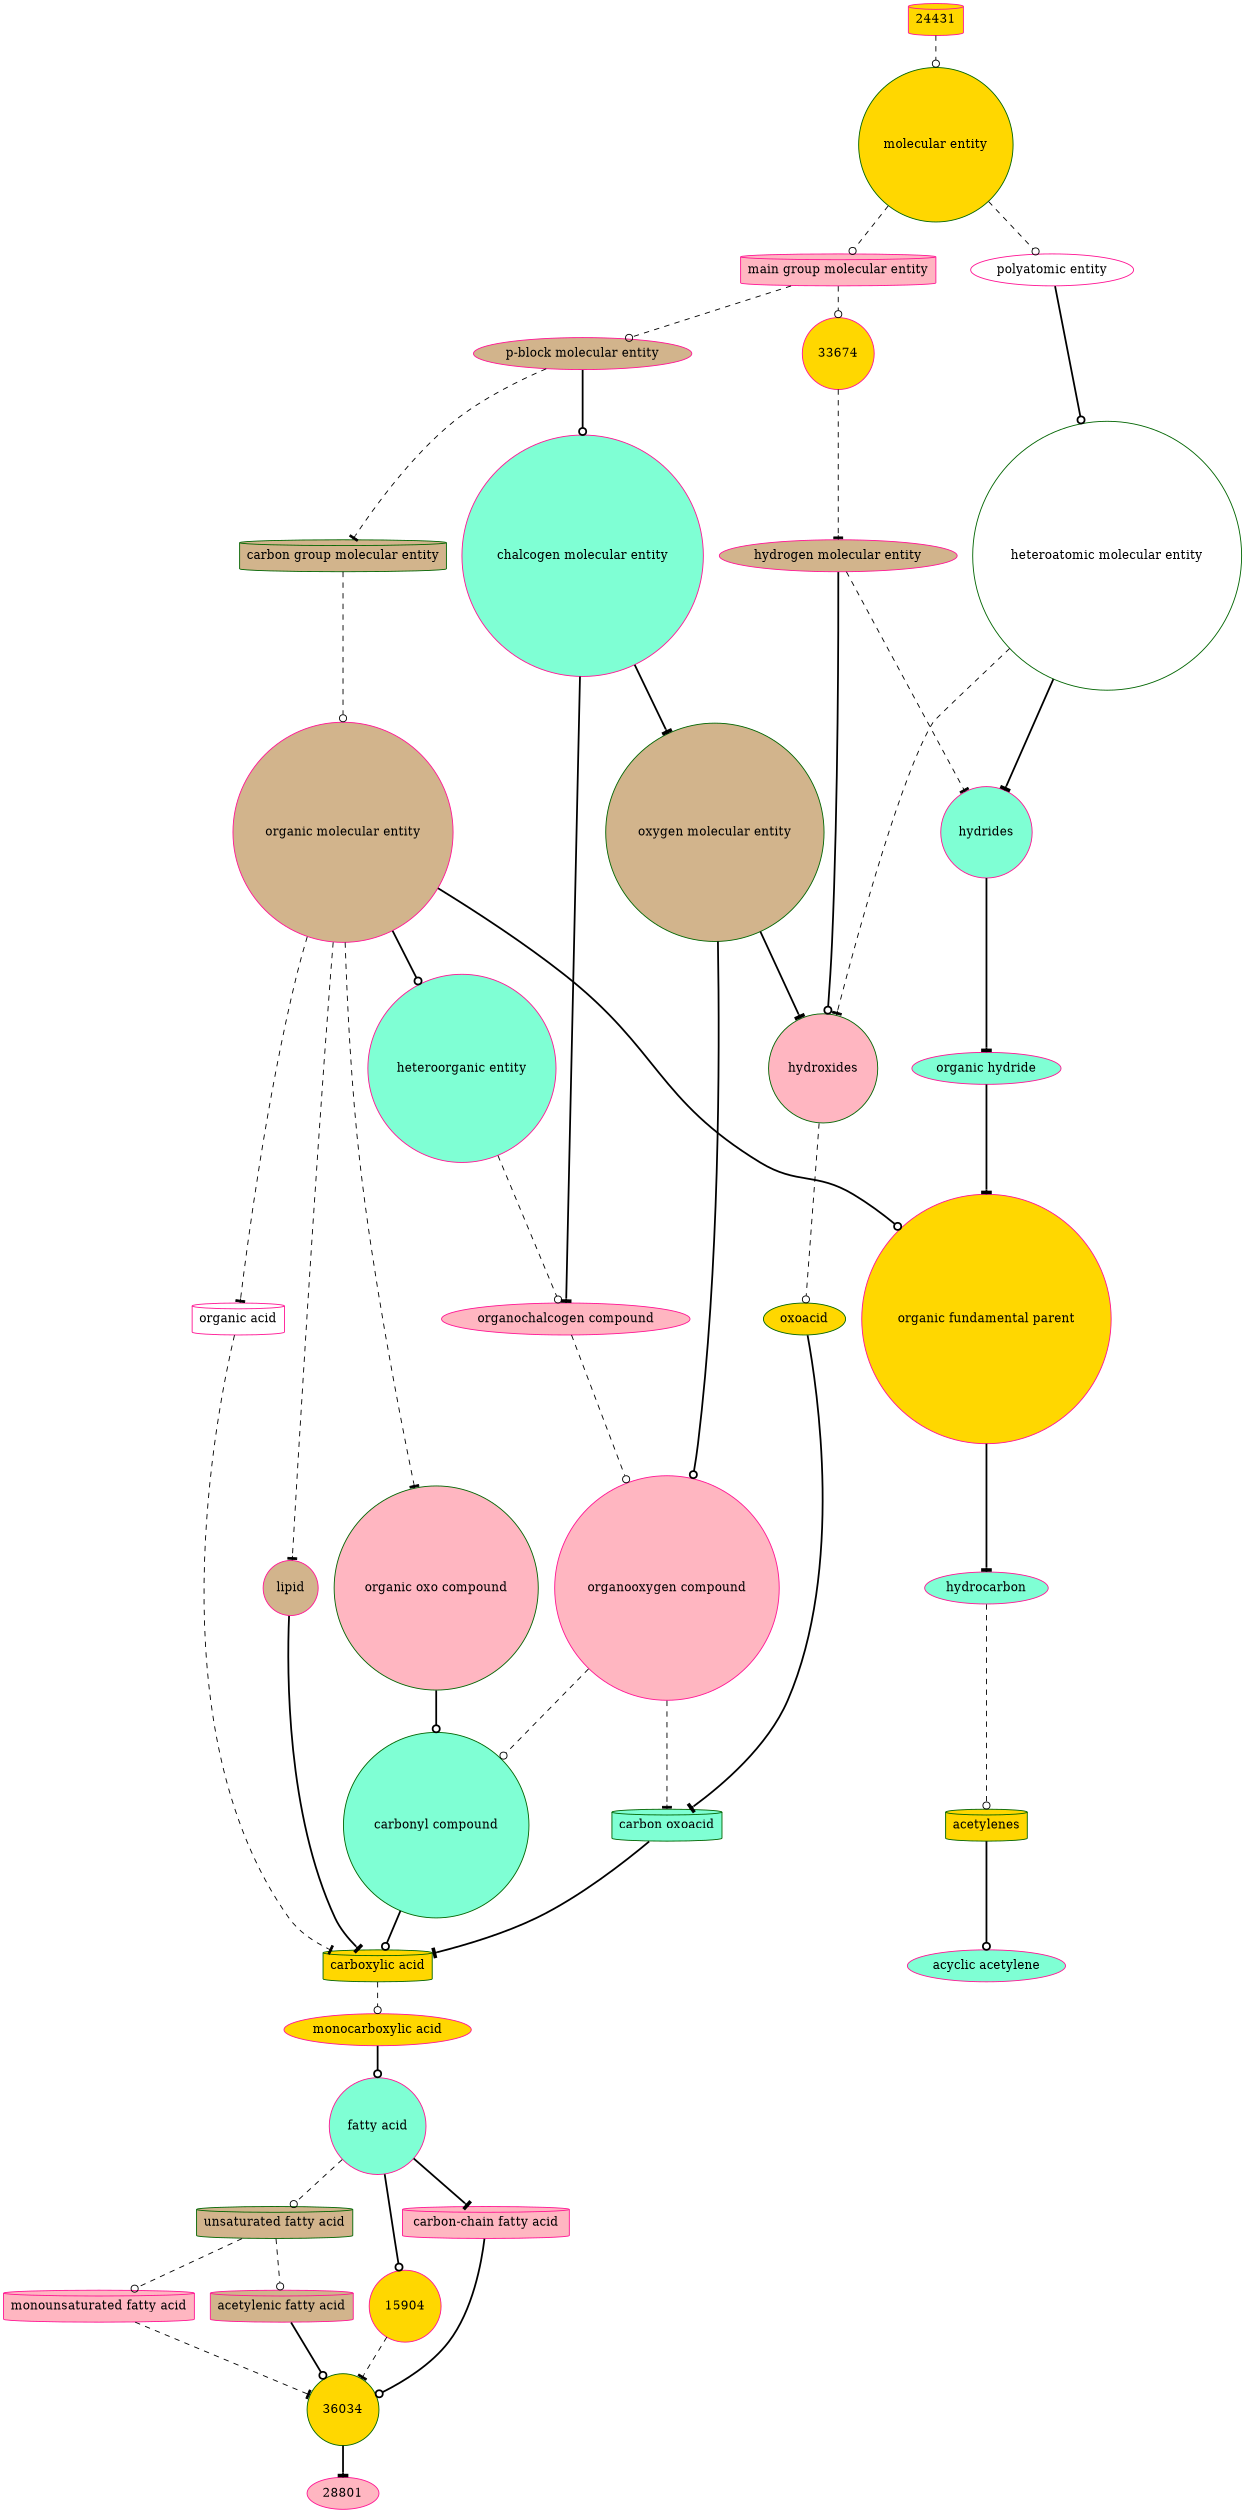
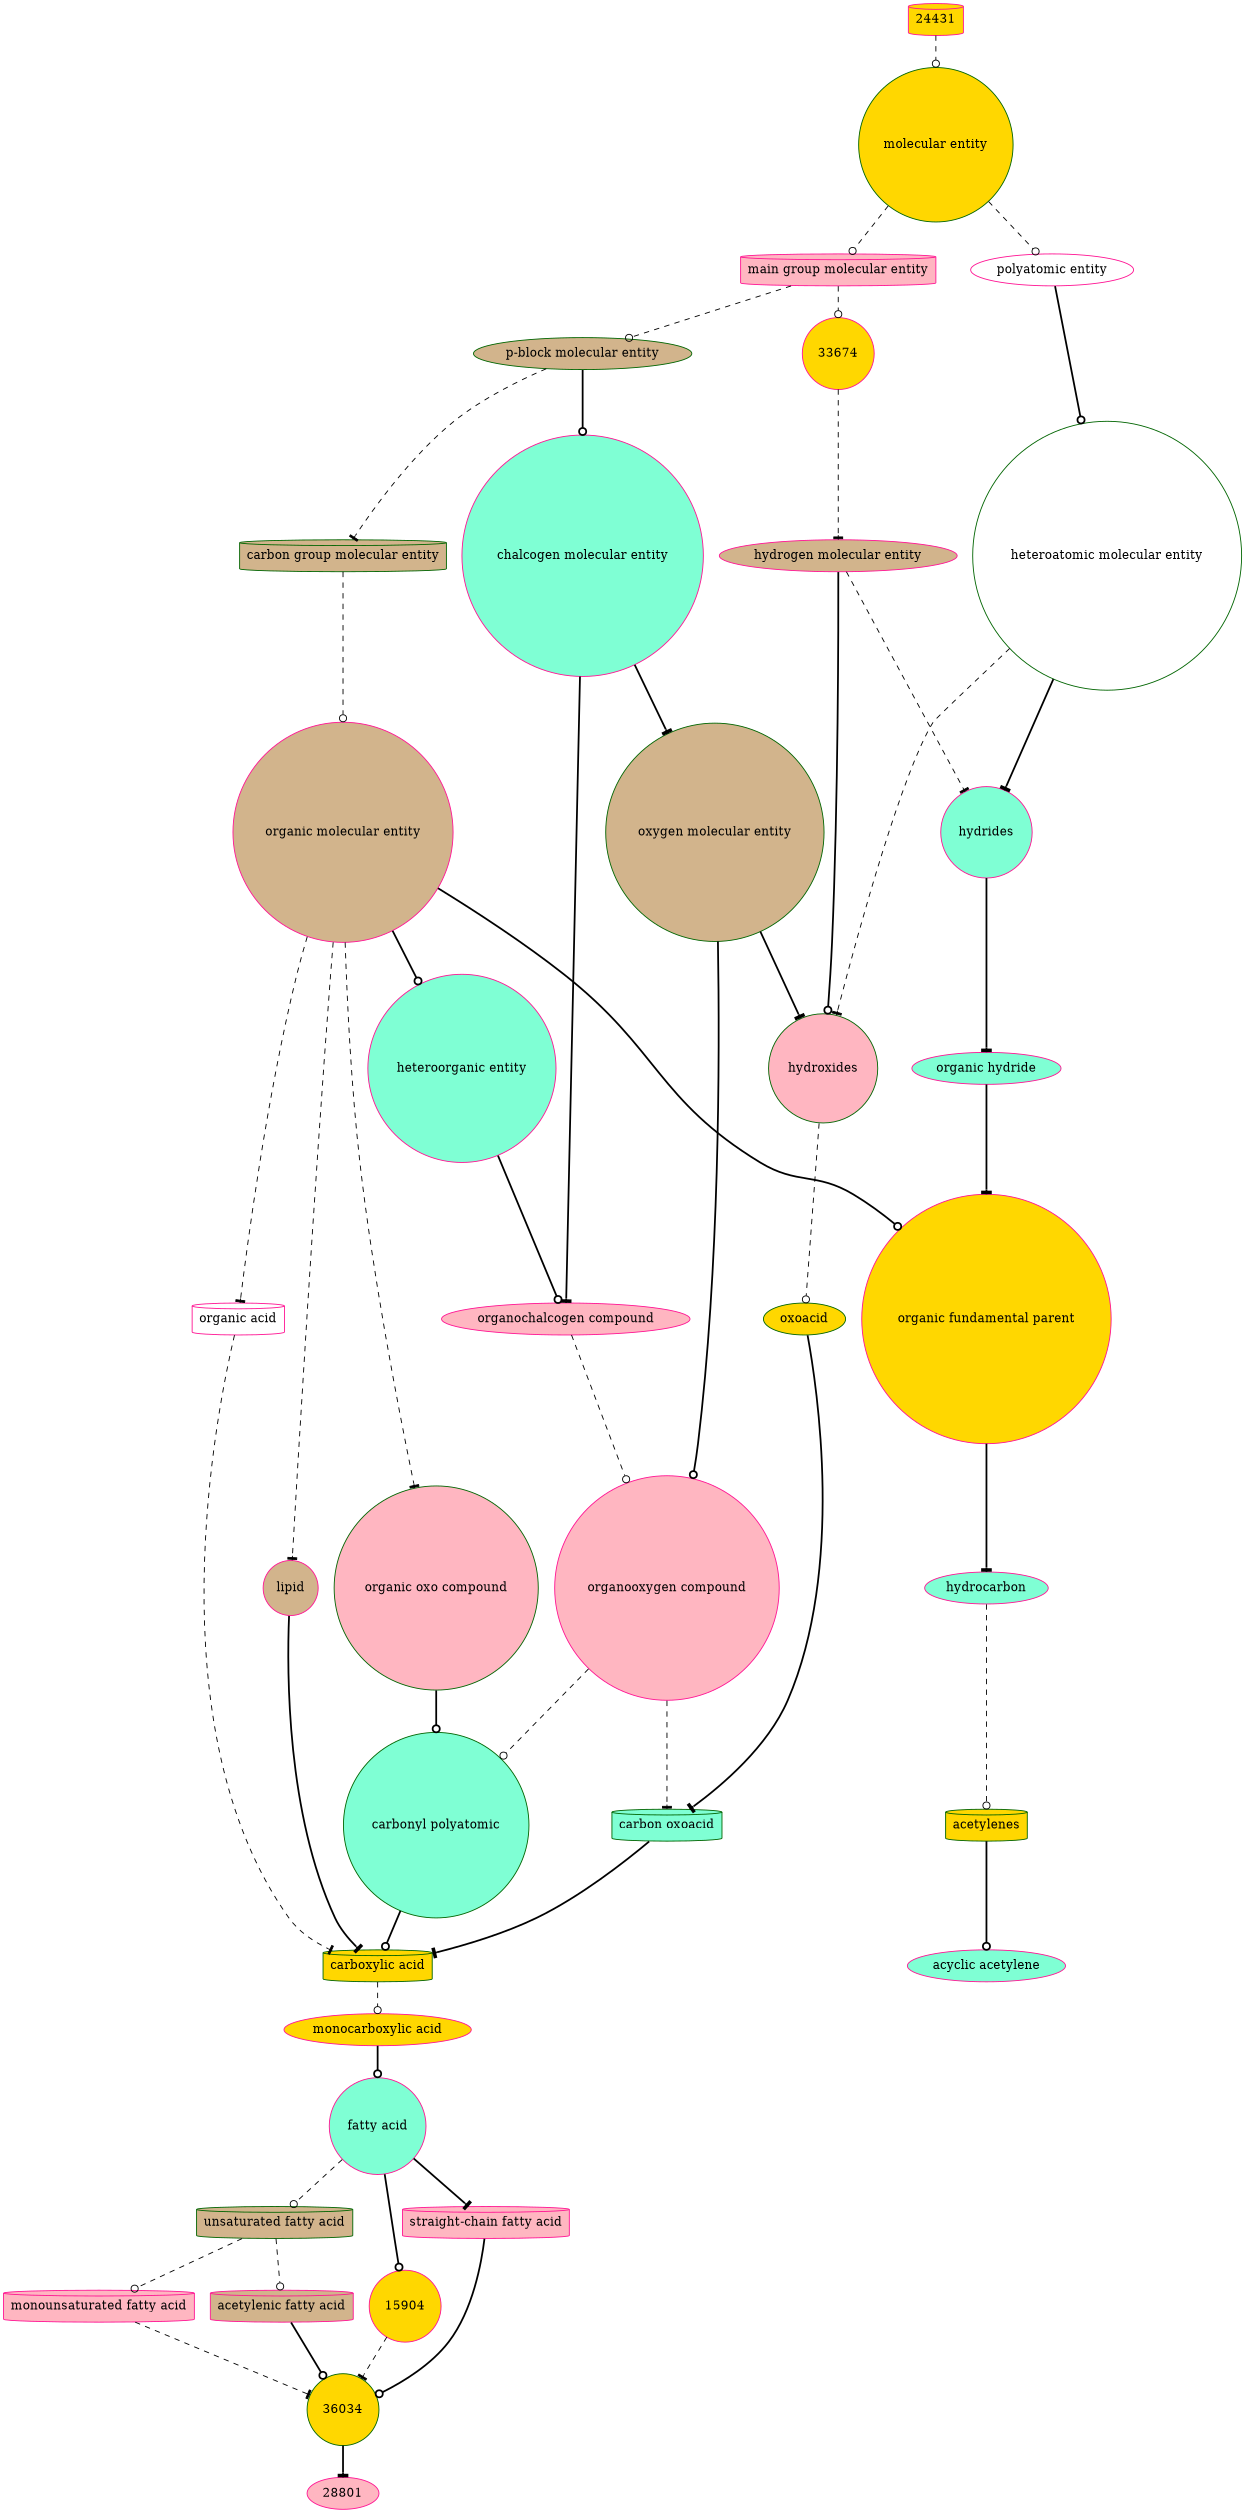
  digraph {
    node [color=deeppink fillcolor=gold shape=circle style=filled]
    edge [arrowhead=odot style=bold]
    n1 [fillcolor=lightpink label=28801 shape=ellipse]
    n2 [color=darkgreen label=36034]
    n3 [fillcolor=lightpink label="monounsaturated fatty acid" shape=cylinder]
    n4 [label=15904]
    n5 [fillcolor=tan label="acetylenic fatty acid" shape=cylinder]
-   n6 [fillcolor=lightpink label="carbon-chain fatty acid" shape=cylinder]
+   n6 [fillcolor=lightpink label="straight-chain fatty acid" shape=cylinder]
    n7 [color=darkgreen fillcolor=tan label="unsaturated fatty acid" shape=cylinder]
    n8 [fillcolor=aquamarine label="fatty acid"]
    n9 [label="monocarboxylic acid" shape=ellipse]
    n10 [fillcolor=tan label=lipid]
    n11 [color=darkgreen label="carboxylic acid" shape=cylinder]
    n12 [fillcolor=aquamarine label="acyclic acetylene" shape=ellipse]
    n13 [fillcolor=tan label="organic molecular entity"]
    n14 [fillcolor=white label="organic acid" shape=cylinder]
    n15 [color=darkgreen fillcolor=lightpink label="organic oxo compound"]
    n16 [label="organic fundamental parent"]
    n17 [fillcolor=aquamarine label="heteroorganic entity"]
-   n18 [color=darkgreen fillcolor=aquamarine label="carbonyl compound"]
+   n18 [color=darkgreen fillcolor=aquamarine label="carbonyl polyatomic"]
    n19 [fillcolor=aquamarine label=hydrocarbon shape=ellipse]
    n20 [fillcolor=lightpink label="organochalcogen compound" shape=ellipse]
    n21 [color=darkgreen label=acetylenes shape=cylinder]
    n22 [color=darkgreen fillcolor=aquamarine label="carbon oxoacid" shape=cylinder]
    n23 [color=darkgreen fillcolor=tan label="carbon group molecular entity" shape=cylinder]
    n24 [fillcolor=lightpink label="organooxygen compound"]
    n25 [color=darkgreen label=oxoacid shape=ellipse]
-   n26 [fillcolor=tan label="p-block molecular entity" shape=ellipse]
+   n26 [color=darkgreen fillcolor=tan label="p-block molecular entity" shape=ellipse]
    n27 [fillcolor=aquamarine label="chalcogen molecular entity"]
    n28 [color=darkgreen fillcolor=tan label="oxygen molecular entity"]
    n29 [color=darkgreen fillcolor=lightpink label=hydroxides]
    n30 [fillcolor=lightpink label="main group molecular entity" shape=cylinder]
    n31 [label=33674]
    n32 [fillcolor=tan label="hydrogen molecular entity" shape=ellipse]
    n33 [fillcolor=aquamarine label="organic hydride" shape=ellipse]
    n34 [fillcolor=aquamarine label=hydrides]
    n35 [color=darkgreen fillcolor=white label="heteroatomic molecular entity"]
    n36 [color=darkgreen label="molecular entity"]
    n37 [fillcolor=white label="polyatomic entity" shape=ellipse]
    n38 [label=24431 shape=cylinder]
    n2 -> n1 [arrowhead=tee]
    n3 -> n2 [arrowhead=tee style=dashed]
    n4 -> n2 [arrowhead=tee style=dashed]
    n5 -> n2
    n6 -> n2
    n7 -> n3 [style=dashed]
    n7 -> n5 [style=dashed]
    n8 -> n4
    n8 -> n6 [arrowhead=tee]
    n8 -> n7 [style=dashed]
    n9 -> n8
    n10 -> n11 [arrowhead=tee]
    n11 -> n9 [style=dashed]
    n13 -> n10 [arrowhead=tee style=dashed]
    n13 -> n14 [arrowhead=tee style=dashed]
    n13 -> n15 [arrowhead=tee style=dashed]
    n13 -> n16
    n13 -> n17
    n14 -> n11 [arrowhead=tee style=dashed]
    n15 -> n18
    n16 -> n19 [arrowhead=tee]
-   n17 -> n20 [style=dashed]
+   n17 -> n20
    n18 -> n11
    n19 -> n21 [style=dashed]
    n20 -> n24 [style=dashed]
    n21 -> n12
    n22 -> n11 [arrowhead=tee]
    n23 -> n13 [style=dashed]
    n24 -> n18 [style=dashed]
    n24 -> n22 [arrowhead=tee style=dashed]
    n25 -> n22 [arrowhead=tee]
    n26 -> n23 [arrowhead=tee style=dashed]
    n26 -> n27
    n27 -> n20 [arrowhead=tee]
    n27 -> n28 [arrowhead=tee]
    n28 -> n24
    n28 -> n29 [arrowhead=tee]
    n29 -> n25 [style=dashed]
    n30 -> n26 [style=dashed]
    n30 -> n31 [style=dashed]
    n31 -> n32 [arrowhead=tee style=dashed]
    n32 -> n29
    n32 -> n34 [arrowhead=tee style=dashed]
    n33 -> n16 [arrowhead=tee]
    n34 -> n33 [arrowhead=tee]
    n35 -> n29 [arrowhead=tee style=dashed]
    n35 -> n34 [arrowhead=tee]
    n36 -> n30 [style=dashed]
    n36 -> n37 [style=dashed]
    n37 -> n35
    n38 -> n36 [style=dashed]
  }
